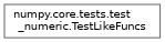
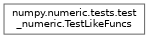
  digraph {
    rankdir=LR
-   n1 [color=grey40 fillcolor=white fontname=Helvetica fontsize=10 height=0.2 label="numpy.core.tests.test\l_numeric.TestLikeFuncs" shape=box style=filled width=0.4]
+   n1 [color=grey40 fillcolor=white fontname=Helvetica fontsize=10 height=0.2 label="numpy.numeric.tests.test\l_numeric.TestLikeFuncs" shape=box style=filled width=0.4]
  }
